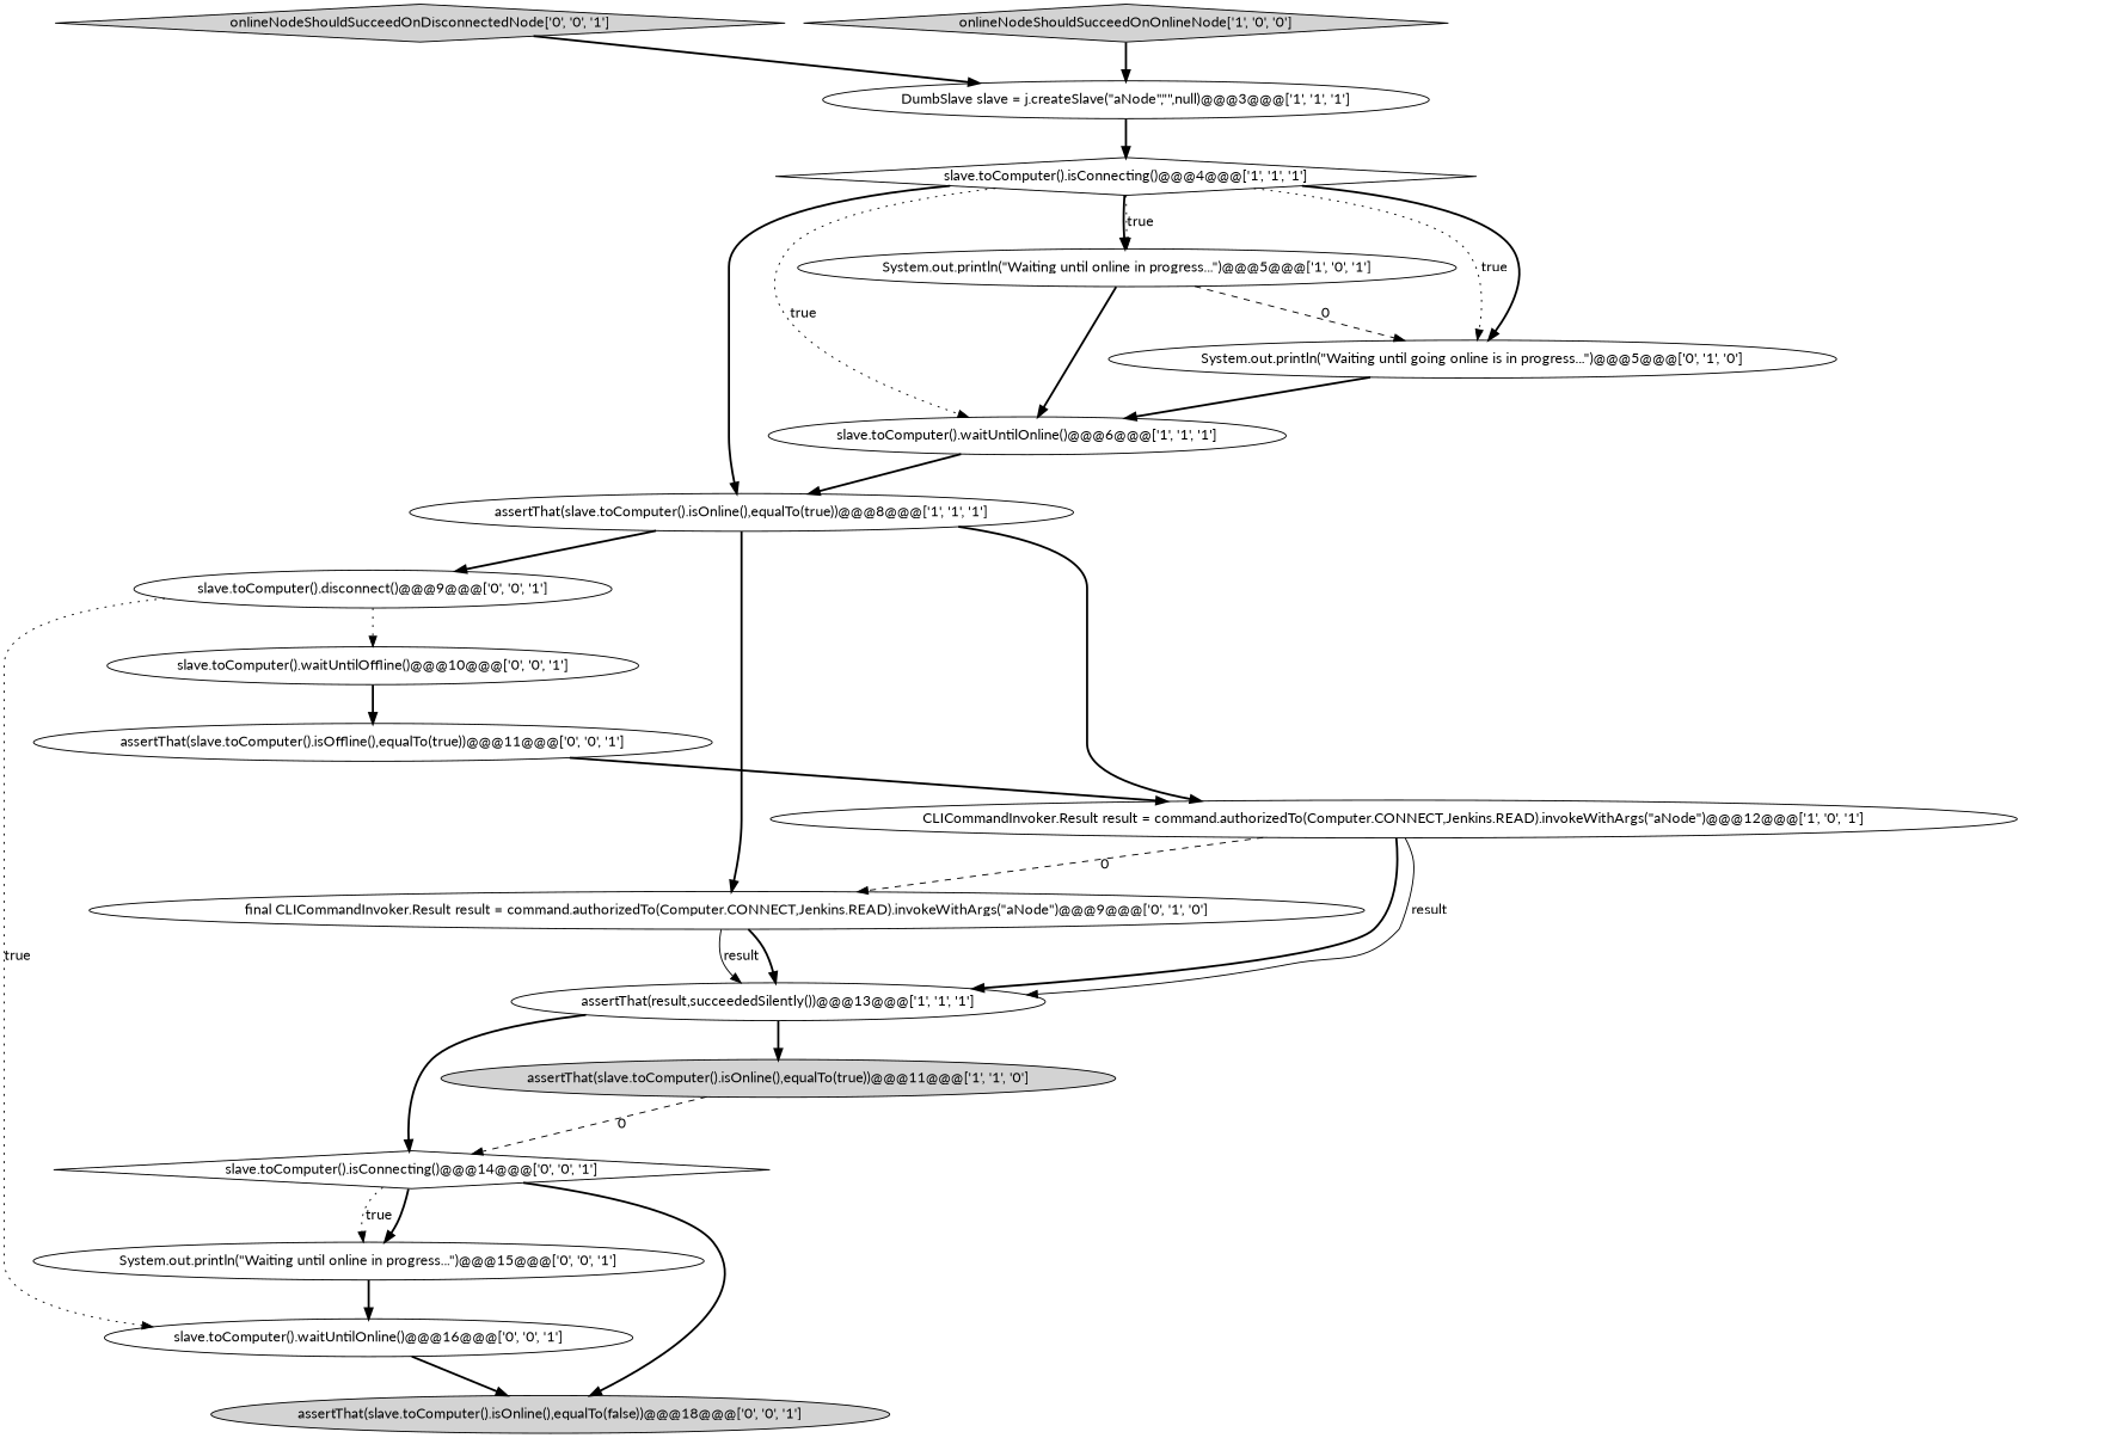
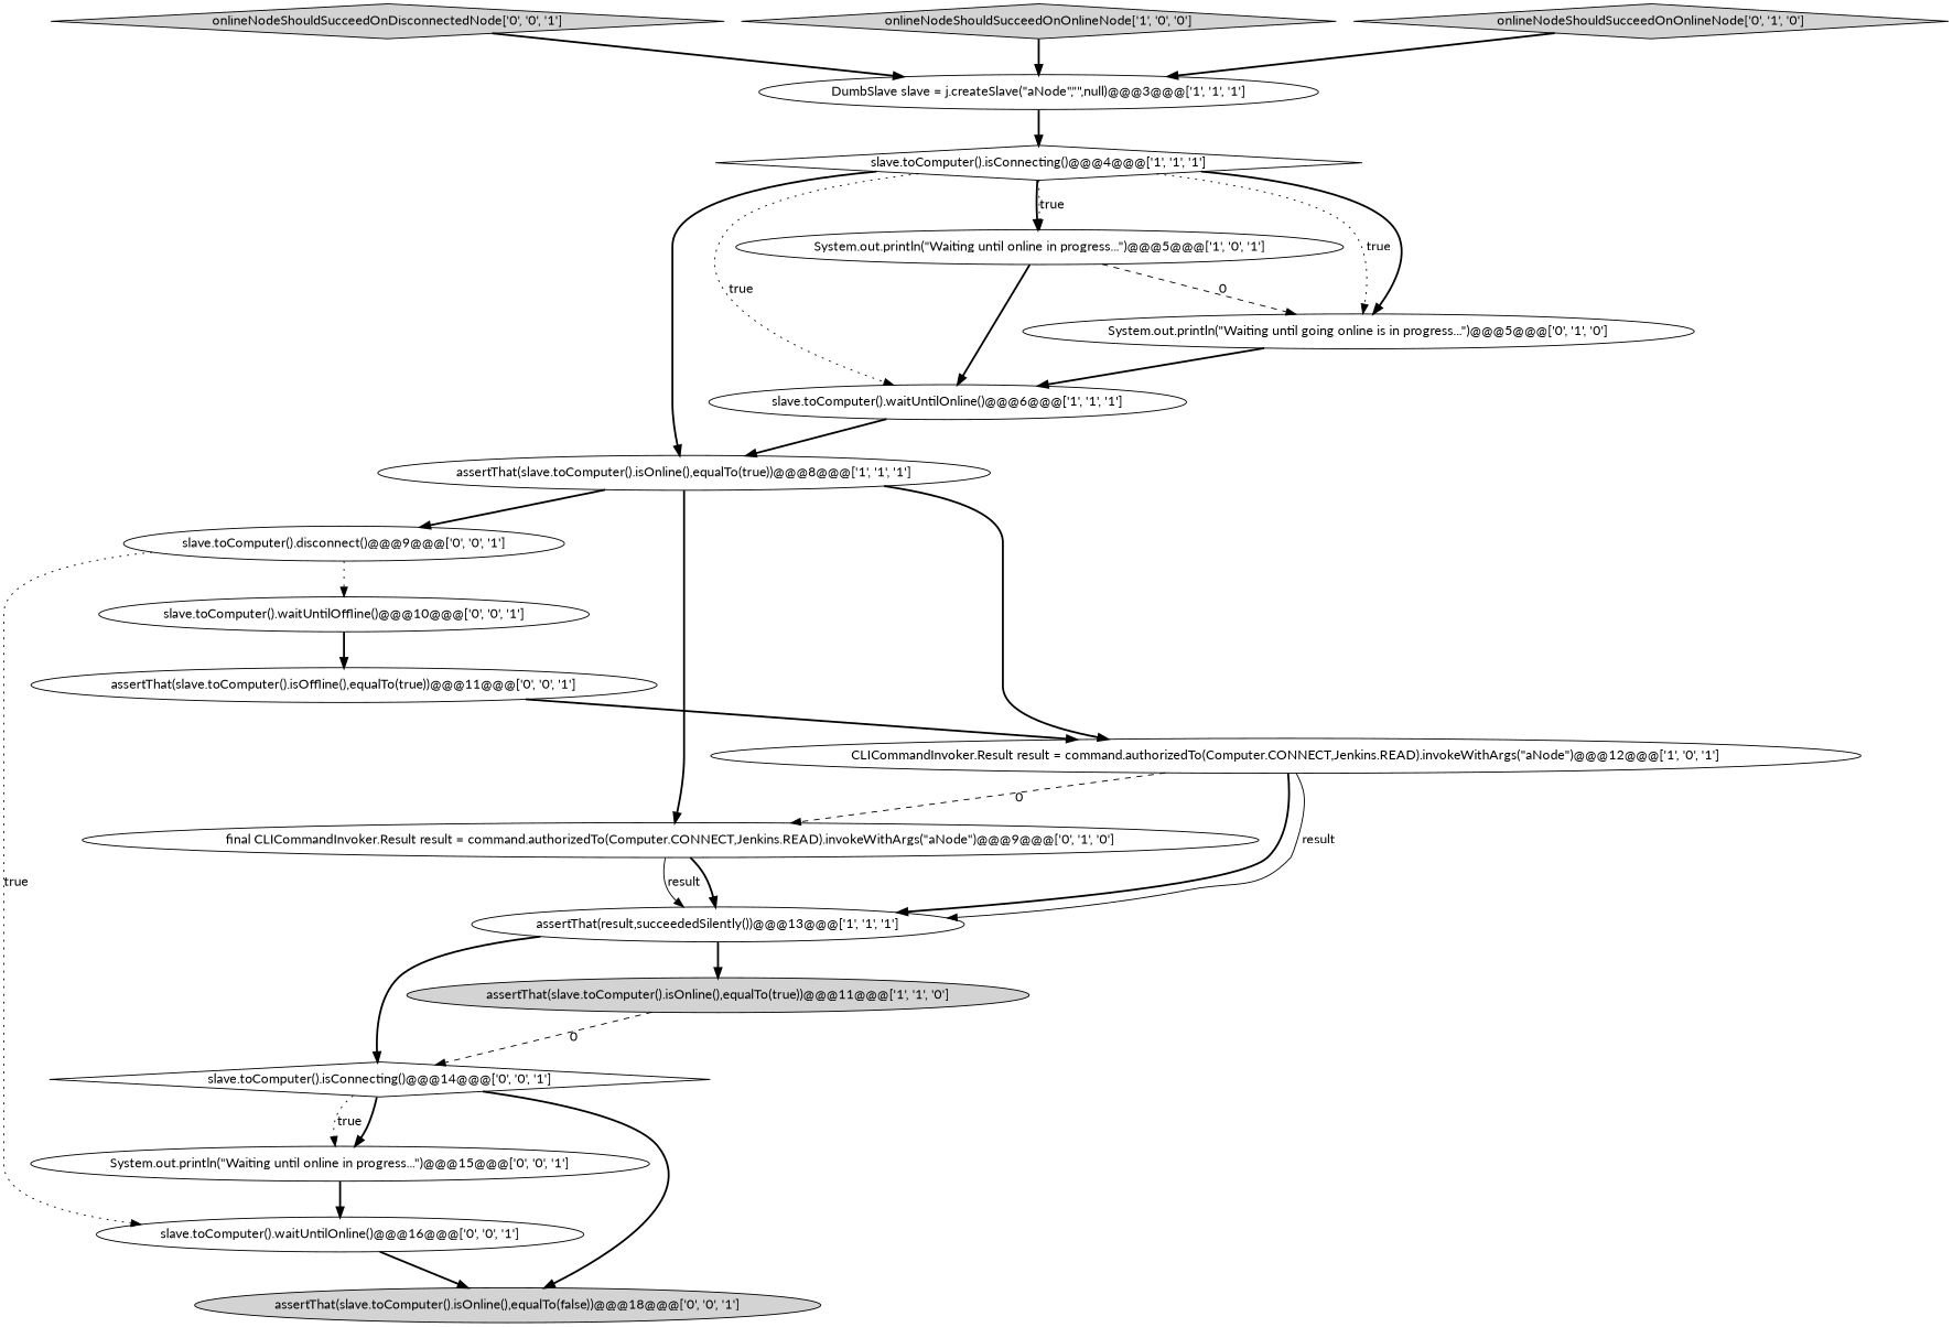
  digraph {
    fontname=Lato
    node [fillcolor=white fontname=Lato shape=ellipse style=filled]
    edge [fontname=Lato style=bold]
    n1 [label="DumbSlave slave = j.createSlave(\"aNode\",\"\",null)@@@3@@@['1', '1', '1']"]
    n2 [label="slave.toComputer().isConnecting()@@@4@@@['1', '1', '1']" shape=diamond]
    n3 [label="slave.toComputer().waitUntilOnline()@@@6@@@['1', '1', '1']"]
    n4 [label="assertThat(slave.toComputer().isOnline(),equalTo(true))@@@8@@@['1', '1', '1']"]
    n5 [label="System.out.println(\"Waiting until going online is in progress...\")@@@5@@@['0', '1', '0']"]
    n6 [label="System.out.println(\"Waiting until online in progress...\")@@@5@@@['1', '0', '1']"]
    n7 [label="CLICommandInvoker.Result result = command.authorizedTo(Computer.CONNECT,Jenkins.READ).invokeWithArgs(\"aNode\")@@@12@@@['1', '0', '1']"]
    n8 [label="final CLICommandInvoker.Result result = command.authorizedTo(Computer.CONNECT,Jenkins.READ).invokeWithArgs(\"aNode\")@@@9@@@['0', '1', '0']"]
    n9 [label="slave.toComputer().disconnect()@@@9@@@['0', '0', '1']"]
    n10 [label="assertThat(result,succeededSilently())@@@13@@@['1', '1', '1']"]
    n11 [fillcolor=lightgray label="assertThat(slave.toComputer().isOnline(),equalTo(true))@@@11@@@['1', '1', '0']"]
    n12 [label="slave.toComputer().isConnecting()@@@14@@@['0', '0', '1']" shape=diamond]
    n13 [label="assertThat(slave.toComputer().isOffline(),equalTo(true))@@@11@@@['0', '0', '1']"]
    n14 [fillcolor=lightgray label="assertThat(slave.toComputer().isOnline(),equalTo(false))@@@18@@@['0', '0', '1']"]
    n15 [label="System.out.println(\"Waiting until online in progress...\")@@@15@@@['0', '0', '1']"]
    n16 [label="slave.toComputer().waitUntilOnline()@@@16@@@['0', '0', '1']"]
    n17 [label="slave.toComputer().waitUntilOffline()@@@10@@@['0', '0', '1']"]
    n18 [fillcolor=lightgray label="onlineNodeShouldSucceedOnDisconnectedNode['0', '0', '1']" shape=diamond]
    n19 [fillcolor=lightgray label="onlineNodeShouldSucceedOnOnlineNode['1', '0', '0']" shape=diamond]
+   n20 [fillcolor=lightgray label="onlineNodeShouldSucceedOnOnlineNode['0', '1', '0']" shape=diamond]
    n1 -> n2
    n2 -> n3 [label=true style=dotted]
    n2 -> n4
    n2 -> n5 [label=true style=dotted]
    n2 -> n5
    n2 -> n6 [label=true style=dotted]
    n2 -> n6
    n3 -> n4
    n4 -> n7
    n4 -> n8
    n4 -> n9
    n5 -> n3
    n6 -> n3
    n6 -> n5 [label=0 style=dashed]
    n7 -> n8 [label=0 style=dashed]
    n7 -> n10
    n7 -> n10 [label=result style=solid]
    n8 -> n10
    n8 -> n10 [label=result style=solid]
    n9 -> n16 [label=true style=dotted]
    n9 -> n17 [style=dotted]
    n10 -> n11
    n10 -> n12
    n11 -> n12 [label=0 style=dashed]
    n12 -> n14
    n12 -> n15
    n12 -> n15 [label=true style=dotted]
    n13 -> n7
    n15 -> n16
    n16 -> n14
    n17 -> n13
    n18 -> n1
    n19 -> n1
+   n20 -> n1
  }
